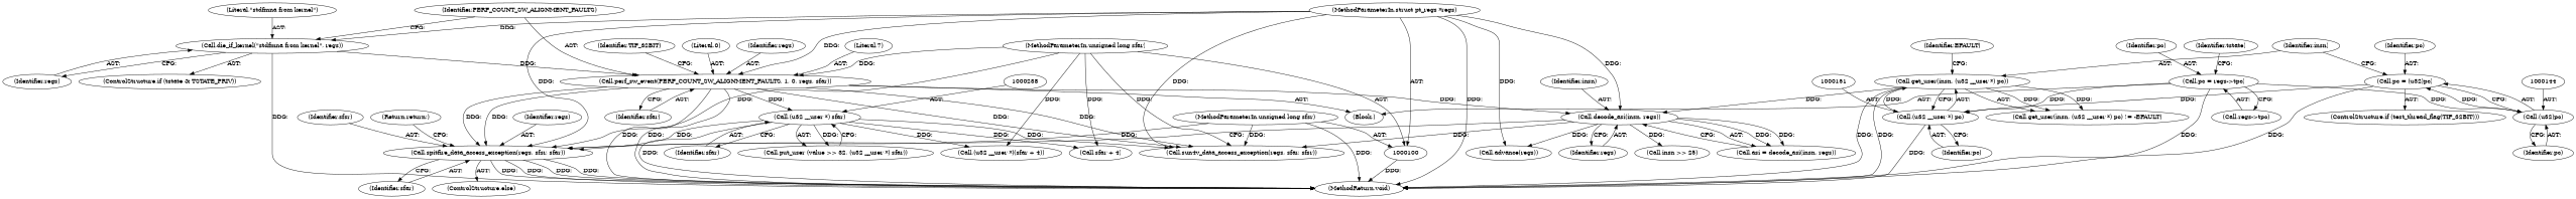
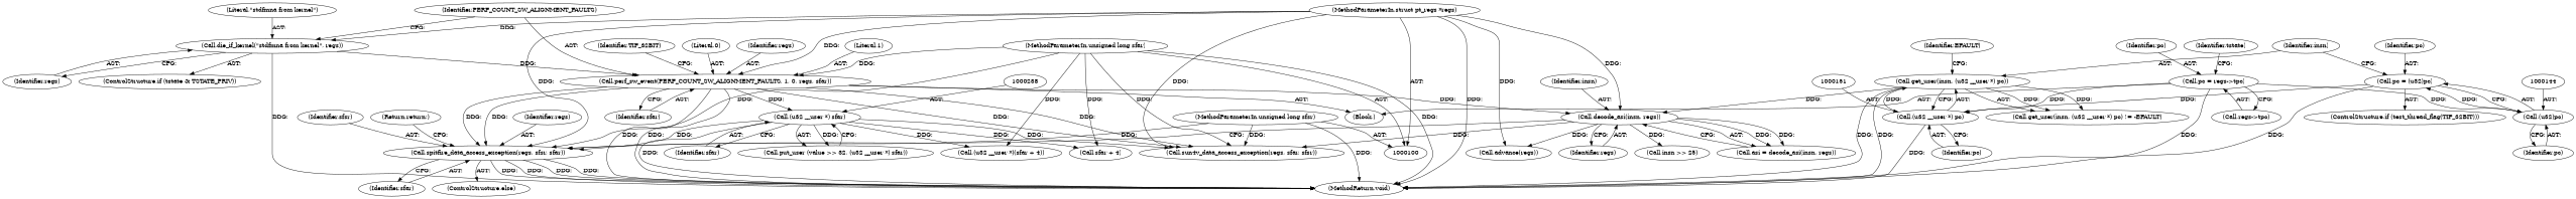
  digraph {
    n1 [label="(Call,spitfire_data_access_exception(regs, sfsr, sfar))"]
    n2 [label="(Identifier,sfar)"]
    n3 [label="(ControlStructure,else)"]
    n4 [label="(MethodReturn,void)"]
    n5 [label="(Call,perf_sw_event(PERF_COUNT_SW_ALIGNMENT_FAULTS, 1, 0, regs, sfar))"]
    n6 [label="(Call,decode_asi(insn, regs))"]
    n7 [label="(Call,(u32 __user *) sfar)"]
    n8 [label="(Identifier,sfar)"]
    n9 [label="(Call,sun4v_data_access_exception(regs, sfar, sfsr))"]
    n10 [label="(Block,)"]
    n11 [label="(Call,advance(regs))"]
    n12 [label="(Identifier,regs)"]
    n13 [label="(Call,insn >> 25)"]
    n14 [label="(Call,asi = decode_asi(insn, regs))"]
    n15 [label="(Call,(u32 __user *)(sfar + 4))"]
    n16 [label="(Call,sfar + 4)"]
    n17 [label="(Identifier,sfar)"]
    n18 [label="(Call,put_user (value >> 32, (u32 __user *) sfar))"]
    n19 [label="(Call,die_if_kernel(\"stdfmna from kernel\", regs))"]
    n20 [label="(ControlStructure,if (tstate & TSTATE_PRIV))"]
    n21 [label="(Identifier,regs)"]
    n22 [label="(MethodParameterIn,struct pt_regs *regs)"]
    1000100
    n24 [label="(MethodParameterIn,unsigned long sfar)"]
    n25 [label="(Call,get_user(insn, (u32 __user *) pc))"]
    n26 [label="(Call,(u32 __user *) pc)"]
    n27 [label="(Call,get_user(insn, (u32 __user *) pc) != -EFAULT)"]
    n28 [label="(Identifier,pc)"]
    n29 [label="(Call,pc = (u32)pc)"]
    n30 [label="(Call,(u32)pc)"]
    n31 [label="(ControlStructure,if (test_thread_flag(TIF_32BIT)))"]
    n32 [label="(Identifier,pc)"]
    n33 [label="(Call,pc = regs->tpc)"]
    n34 [label="(Call,regs->tpc)"]
    n35 [label="(MethodParameterIn,unsigned long sfsr)"]
    n36 [label="(Identifier,PERF_COUNT_SW_ALIGNMENT_FAULTS)"]
-   n37 [label="(Literal,7)"]
+   n37 [label="(Literal,1)"]
    n38 [label="(Identifier,regs)"]
    n39 [label="(Identifier,sfsr)"]
    n40 [label="(Identifier,TIF_32BIT)"]
    n41 [label="(Identifier,pc)"]
    n42 [label="(Return,return;)"]
    n43 [label="(Literal,\"stdfmna from kernel\")"]
    n44 [label="(Identifier,pc)"]
    n45 [label="(Literal,0)"]
    n46 [label="(Identifier,insn)"]
    n47 [label="(Identifier,tstate)"]
    n48 [label="(Identifier,EFAULT)"]
    n49 [label="(Identifier,insn)"]
    n50 [label="(Identifier,regs)"]
    1000151
    1000144
    1000238
    n1 -> n2 [label="CFG: "]
    n1 -> n3 [label="AST: "]
    n1 -> n4 [label="DDG: "]
    n1 -> n4 [label="DDG: "]
    n1 -> n4 [label="DDG: "]
    n1 -> n4 [label="DDG: "]
    n2 -> n1 [label="AST: "]
    n5 -> n1 [label="DDG: "]
    n5 -> n1 [label="DDG: "]
    n5 -> n4 [label="DDG: "]
    n5 -> n4 [label="DDG: "]
    n5 -> n6 [label="DDG: "]
    n5 -> n7 [label="DDG: "]
    n5 -> n8 [label="CFG: "]
    n5 -> n9 [label="DDG: "]
    n5 -> n9 [label="DDG: "]
    n5 -> n10 [label="AST: "]
    n6 -> n1 [label="CFG: "]
    n6 -> n9 [label="DDG: "]
    n6 -> n11 [label="DDG: "]
    n6 -> n12 [label="CFG: "]
    n6 -> n13 [label="DDG: "]
    n6 -> n14 [label="AST: "]
    n6 -> n14 [label="DDG: "]
    n6 -> n14 [label="DDG: "]
    n7 -> n1 [label="DDG: "]
    n7 -> n4 [label="DDG: "]
    n7 -> n9 [label="DDG: "]
    n7 -> n15 [label="DDG: "]
    n7 -> n16 [label="DDG: "]
    n7 -> n17 [label="CFG: "]
    n7 -> n18 [label="AST: "]
    n7 -> n18 [label="DDG: "]
    n8 -> n5 [label="AST: "]
    n12 -> n6 [label="AST: "]
    n14 -> n6 [label="CFG: "]
    n17 -> n7 [label="AST: "]
    n18 -> n7 [label="CFG: "]
    n19 -> n4 [label="DDG: "]
    n19 -> n5 [label="DDG: "]
    n19 -> n20 [label="AST: "]
    n19 -> n21 [label="CFG: "]
    n21 -> n19 [label="AST: "]
    n22 -> n1 [label="DDG: "]
    n22 -> n4 [label="DDG: "]
    n22 -> n5 [label="DDG: "]
    n22 -> n6 [label="DDG: "]
    n22 -> n9 [label="DDG: "]
    n22 -> n11 [label="DDG: "]
    n22 -> n19 [label="DDG: "]
    n22 -> 1000100 [label="AST: "]
    n24 -> n1 [label="DDG: "]
-   1000100 -> n4 [label="DDG: "]
+   n24 -> n4 [label="DDG: "]
    n24 -> n5 [label="DDG: "]
    n24 -> n9 [label="DDG: "]
    n24 -> n15 [label="DDG: "]
    n24 -> n16 [label="DDG: "]
    n24 -> 1000100 [label="AST: "]
    n25 -> n4 [label="DDG: "]
    n25 -> n4 [label="DDG: "]
    n25 -> n6 [label="DDG: "]
    n25 -> n26 [label="CFG: "]
    n25 -> n27 [label="AST: "]
    n25 -> n27 [label="DDG: "]
    n25 -> n27 [label="DDG: "]
    n26 -> n4 [label="DDG: "]
    n26 -> n25 [label="AST: "]
    n26 -> n25 [label="DDG: "]
    n26 -> n28 [label="CFG: "]
    n28 -> n26 [label="AST: "]
    n29 -> n4 [label="DDG: "]
    n29 -> n26 [label="DDG: "]
    n29 -> n30 [label="CFG: "]
    n29 -> n31 [label="AST: "]
    n30 -> n29 [label="AST: "]
    n30 -> n29 [label="DDG: "]
    n30 -> n32 [label="CFG: "]
    n32 -> n30 [label="AST: "]
    n33 -> n4 [label="DDG: "]
    n33 -> n10 [label="AST: "]
    n33 -> n26 [label="DDG: "]
    n33 -> n30 [label="DDG: "]
    n33 -> n34 [label="CFG: "]
    n34 -> n33 [label="AST: "]
    n35 -> n1 [label="DDG: "]
    n35 -> n4 [label="DDG: "]
    n35 -> n9 [label="DDG: "]
    n35 -> 1000100 [label="AST: "]
    n36 -> n5 [label="AST: "]
    n36 -> n19 [label="CFG: "]
    n37 -> n5 [label="AST: "]
    n38 -> n1 [label="AST: "]
    n39 -> n1 [label="AST: "]
    n40 -> n5 [label="CFG: "]
    n41 -> n29 [label="AST: "]
    n42 -> n1 [label="CFG: "]
    n43 -> n19 [label="AST: "]
    n44 -> n33 [label="AST: "]
    n45 -> n5 [label="AST: "]
    n46 -> n25 [label="AST: "]
    n46 -> n29 [label="CFG: "]
    n47 -> n33 [label="CFG: "]
    n48 -> n25 [label="CFG: "]
    n49 -> n6 [label="AST: "]
    n50 -> n5 [label="AST: "]
    1000151 -> n26 [label="AST: "]
    1000144 -> n30 [label="AST: "]
    1000238 -> n7 [label="AST: "]
  }
